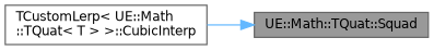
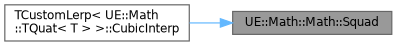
  digraph {
    rankdir=RL
    node [fontname=Helvetica fontsize=10 shape=box style=filled]
-   n1 [color=gray40 fillcolor=grey60 fontcolor=black height=0.2 label="UE::Math::TQuat::Squad" width=0.4]
+   n1 [color=gray40 fillcolor=grey60 fontcolor=black height=0.2 label="UE::Math::Math::Squad" width=0.4]
    n2 [color=grey40 fillcolor=white height=0.2 label="TCustomLerp\< UE::Math\l::TQuat\< T \> \>::CubicInterp" width=0.4]
    n1 -> n2 [color=steelblue1 dir=back fontname=Helvetica fontsize=10 labelfontname=Helvetica labelfontsize=10 style=solid]
  }
